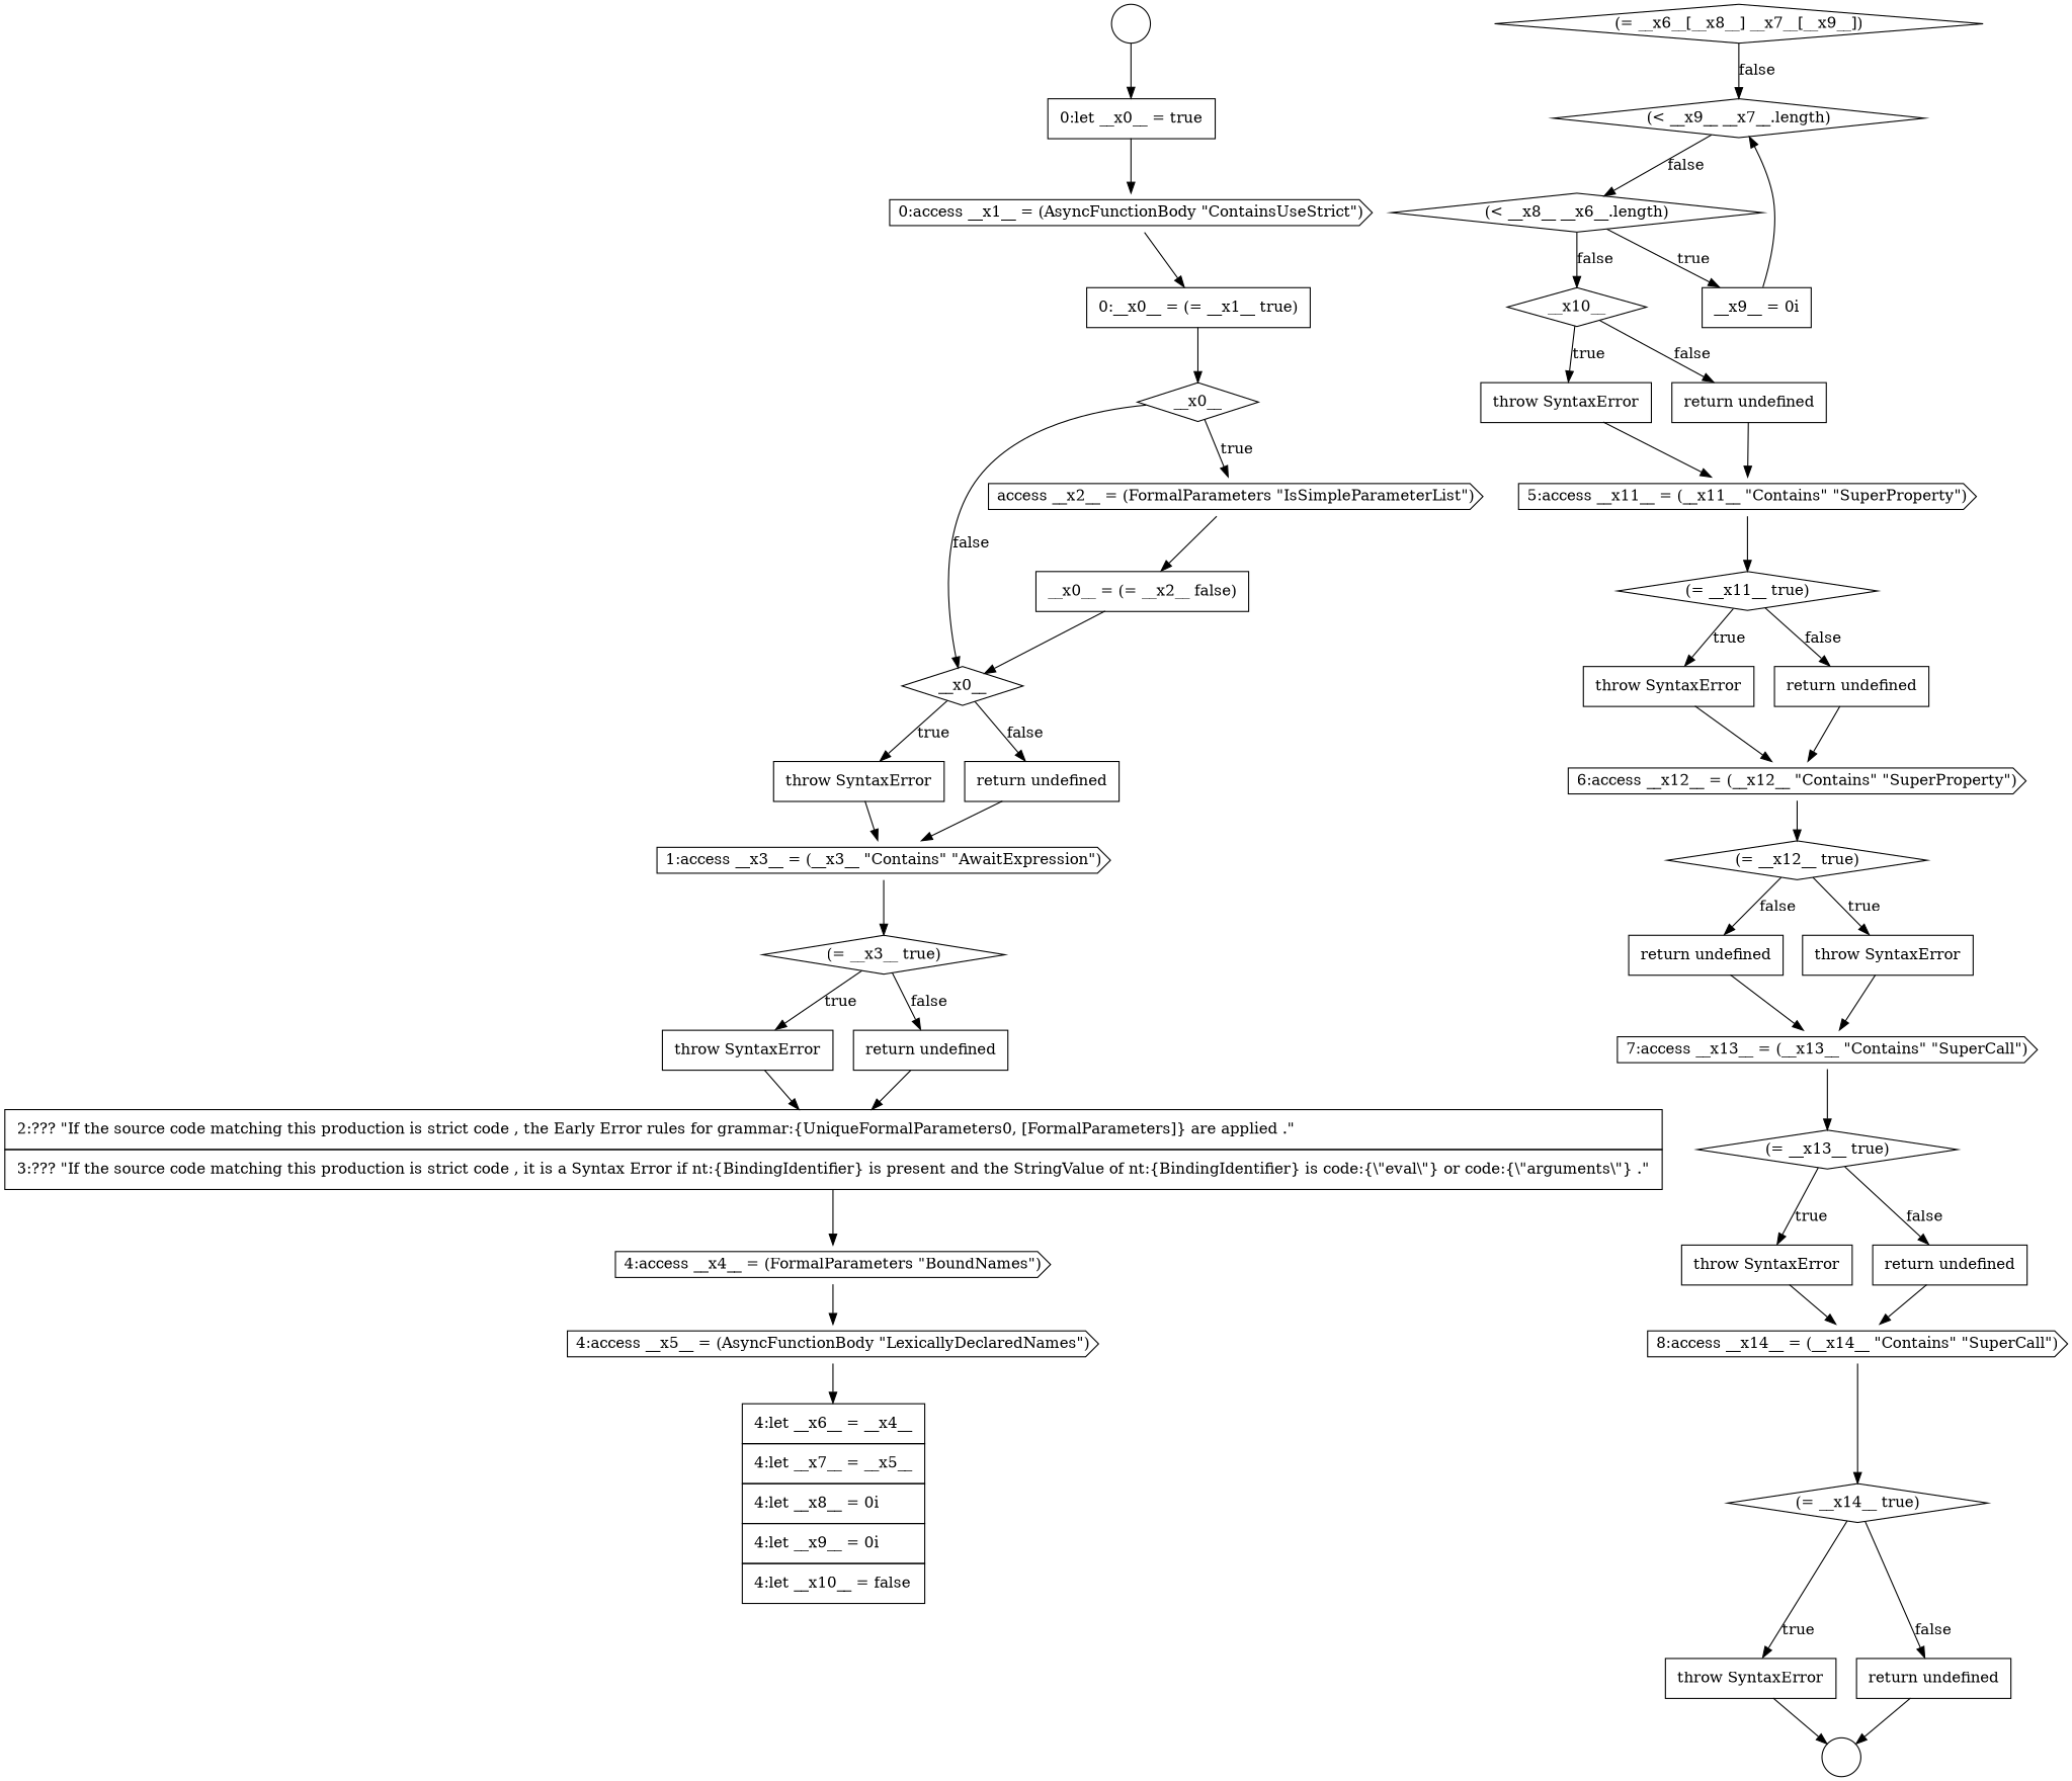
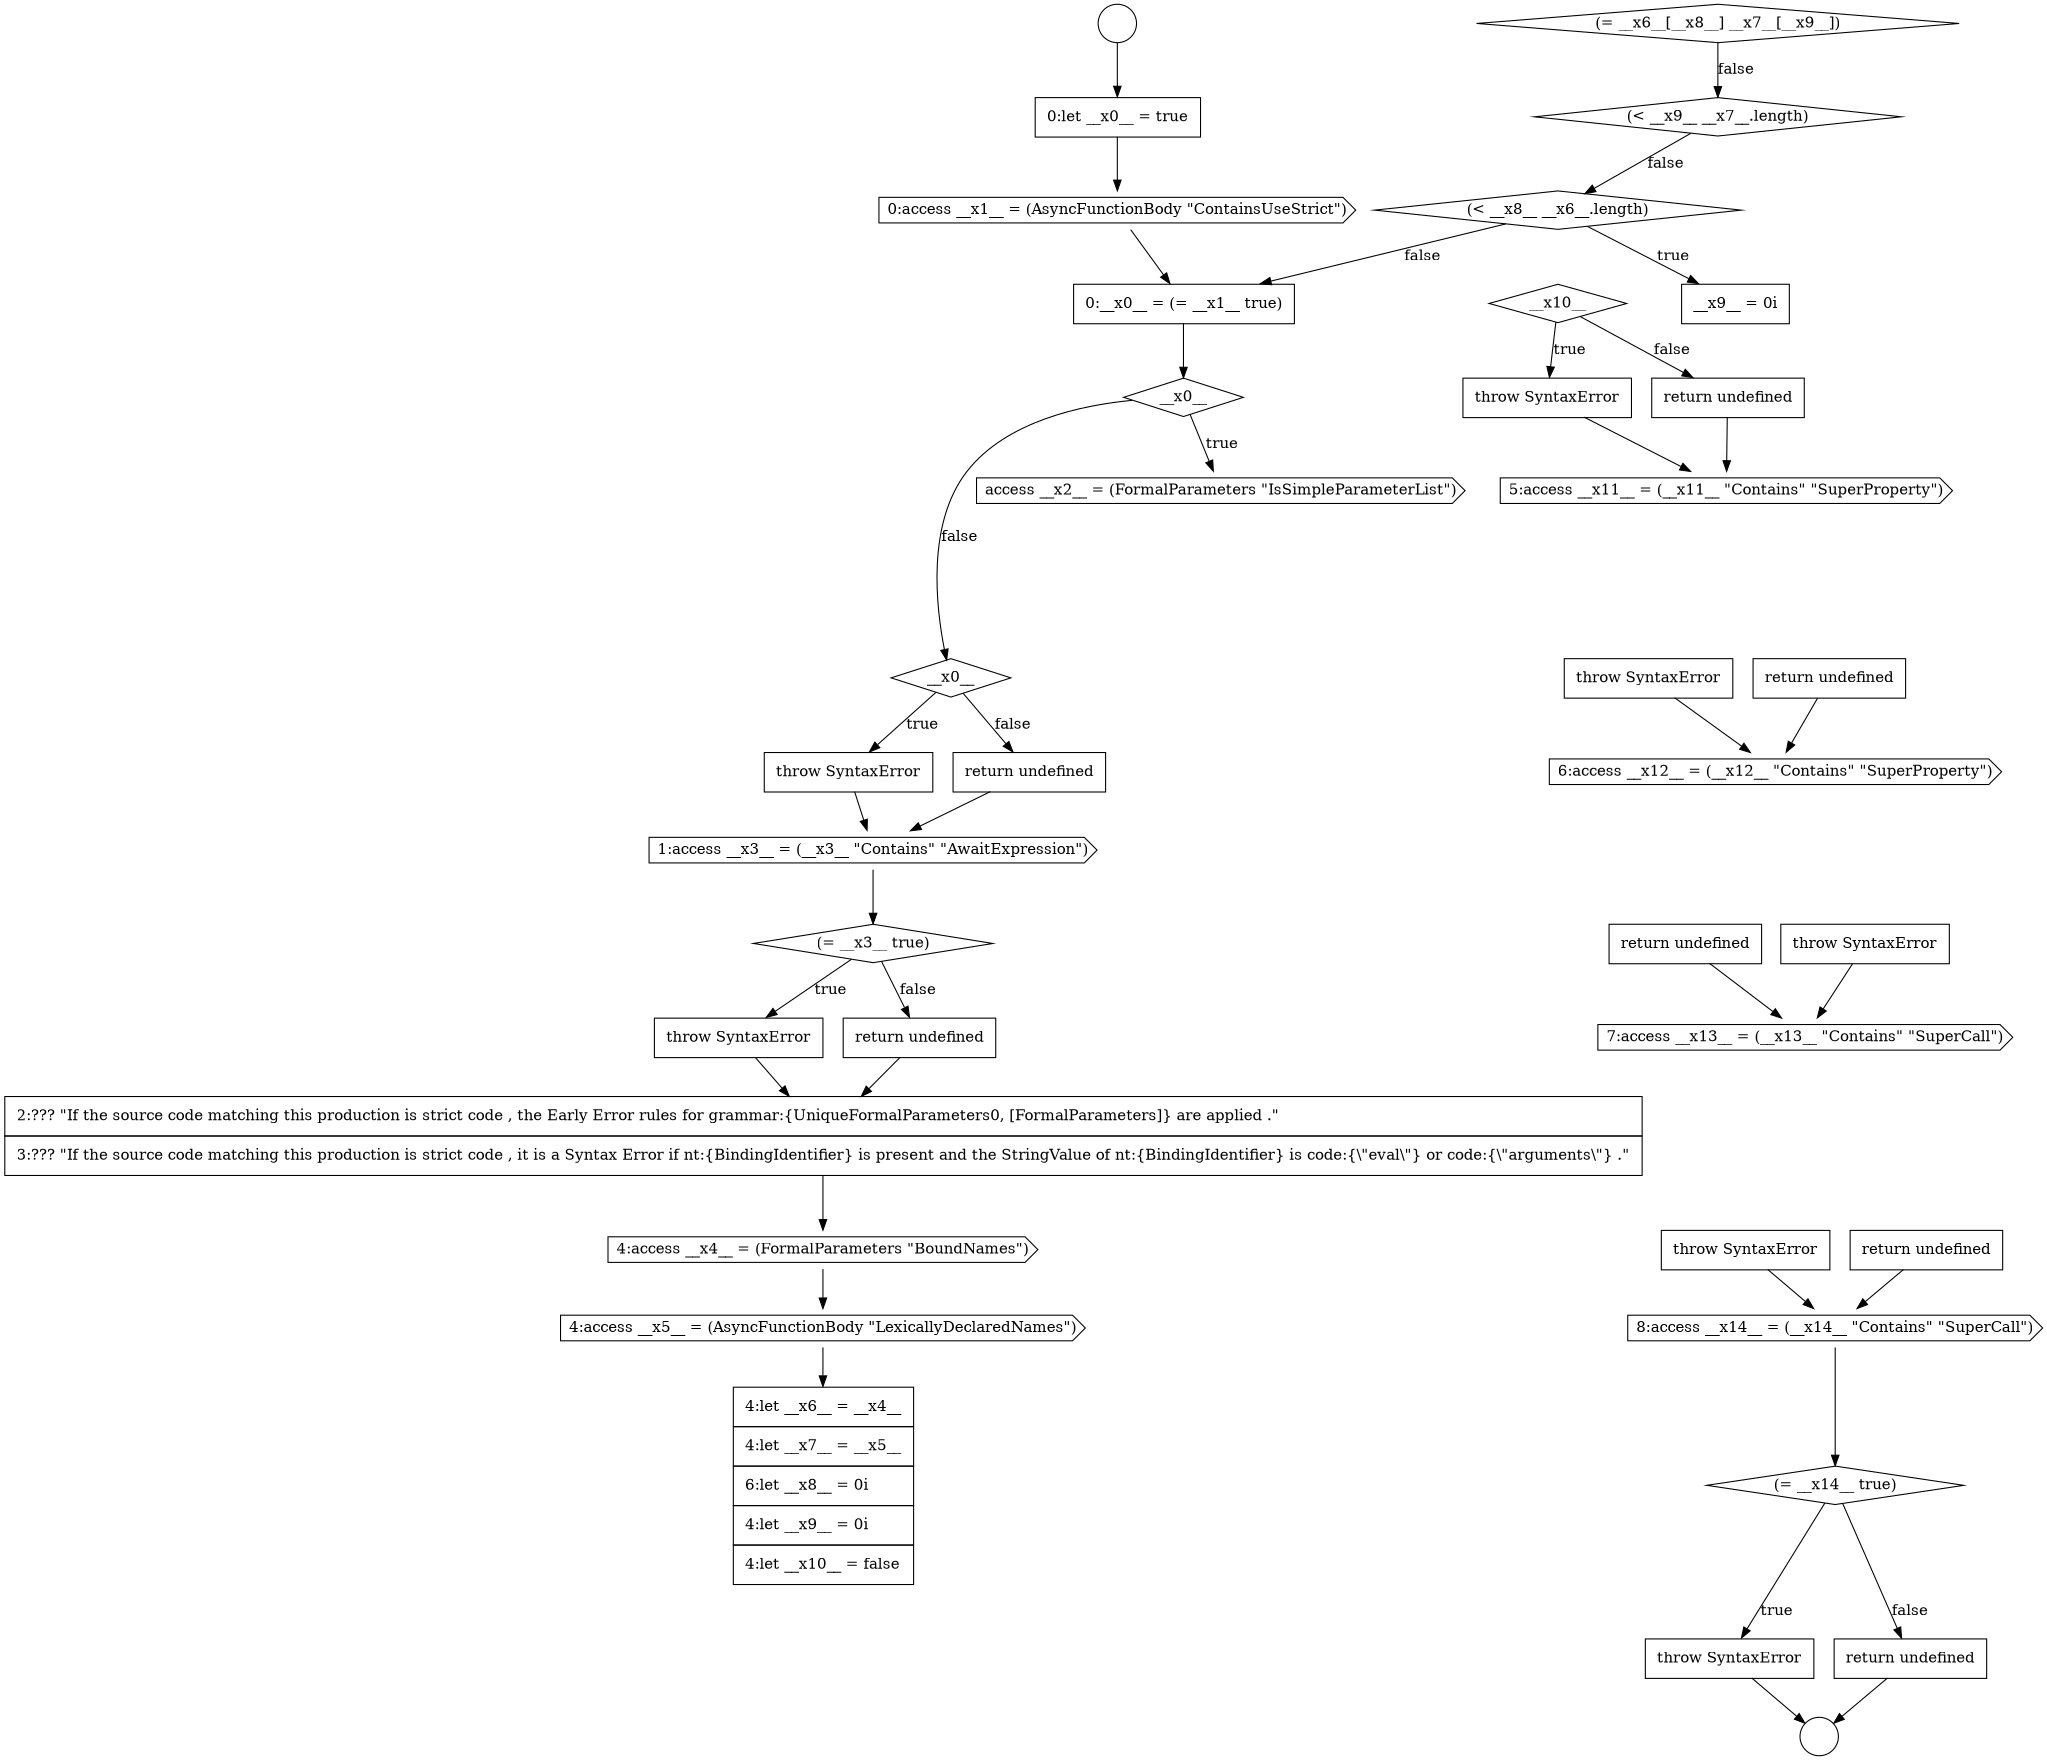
  digraph {
    node [color=black fillcolor=white shape=none style=filled]
    edge [color=black]
    n1 [label=<<font color="black">(&lt; __x9__ __x7__.length)</font>> shape=diamond]
    n2 [label=<<font color="black">(&lt; __x8__ __x6__.length)</font>> shape=diamond]
    n3 [label=<<font color="black">__x10__</font>> shape=diamond]
    n4 [label=<<font color="black">     <table border="0" cellborder="1" cellspacing="0" cellpadding="10">       <tr><td align="left">__x9__ = 0i</td></tr>     </table>   </font>> margin=0]
    n5 [label=<<font color="black">(= __x6__[__x8__] __x7__[__x9__])</font>> shape=diamond]
    n6 [label=<<font color="black">(= __x14__ true)</font>> shape=diamond]
    n7 [label=<<font color="black">     <table border="0" cellborder="1" cellspacing="0" cellpadding="10">       <tr><td align="left">throw SyntaxError</td></tr>     </table>   </font>> margin=0]
    n8 [label=<<font color="black">     <table border="0" cellborder="1" cellspacing="0" cellpadding="10">       <tr><td align="left">return undefined</td></tr>     </table>   </font>> margin=0]
    n9 [label=" " shape=circle]
-   n10 [label=<<font color="black">(= __x11__ true)</font>> shape=diamond]
    n11 [label=<<font color="black">     <table border="0" cellborder="1" cellspacing="0" cellpadding="10">       <tr><td align="left">throw SyntaxError</td></tr>     </table>   </font>> margin=0]
    n12 [label=<<font color="black">     <table border="0" cellborder="1" cellspacing="0" cellpadding="10">       <tr><td align="left">return undefined</td></tr>     </table>   </font>> margin=0]
    n13 [label=<<font color="black">6:access __x12__ = (__x12__ &quot;Contains&quot; &quot;SuperProperty&quot;)</font>> shape=cds]
    n14 [label=<<font color="black">     <table border="0" cellborder="1" cellspacing="0" cellpadding="10">       <tr><td align="left">2:??? &quot;If the source code matching this production is strict code , the Early Error rules for grammar:{UniqueFormalParameters0, [FormalParameters]} are applied .&quot;</td></tr>       <tr><td align="left">3:??? &quot;If the source code matching this production is strict code , it is a Syntax Error if nt:{BindingIdentifier} is present and the StringValue of nt:{BindingIdentifier} is code:{\&quot;eval\&quot;} or code:{\&quot;arguments\&quot;} .&quot;</td></tr>     </table>   </font>> margin=0]
    n15 [label=<<font color="black">4:access __x4__ = (FormalParameters &quot;BoundNames&quot;)</font>> shape=cds]
    n16 [label=<<font color="black">4:access __x5__ = (AsyncFunctionBody &quot;LexicallyDeclaredNames&quot;)</font>> shape=cds]
    n17 [label=<<font color="black">     <table border="0" cellborder="1" cellspacing="0" cellpadding="10">       <tr><td align="left">0:let __x0__ = true</td></tr>     </table>   </font>> margin=0]
    n18 [label=<<font color="black">0:access __x1__ = (AsyncFunctionBody &quot;ContainsUseStrict&quot;)</font>> shape=cds]
    n19 [label=<<font color="black">     <table border="0" cellborder="1" cellspacing="0" cellpadding="10">       <tr><td align="left">0:__x0__ = (= __x1__ true)</td></tr>     </table>   </font>> margin=0]
    n20 [label=<<font color="black">__x0__</font>> shape=diamond]
    n21 [label=<<font color="black">     <table border="0" cellborder="1" cellspacing="0" cellpadding="10">       <tr><td align="left">throw SyntaxError</td></tr>     </table>   </font>> margin=0]
    n22 [label=<<font color="black">     <table border="0" cellborder="1" cellspacing="0" cellpadding="10">       <tr><td align="left">return undefined</td></tr>     </table>   </font>> margin=0]
    n23 [label=<<font color="black">1:access __x3__ = (__x3__ &quot;Contains&quot; &quot;AwaitExpression&quot;)</font>> shape=cds]
    n24 [label=<<font color="black">     <table border="0" cellborder="1" cellspacing="0" cellpadding="10">       <tr><td align="left">throw SyntaxError</td></tr>     </table>   </font>> margin=0]
    n25 [label=<<font color="black">5:access __x11__ = (__x11__ &quot;Contains&quot; &quot;SuperProperty&quot;)</font>> shape=cds]
    n26 [label=<<font color="black">8:access __x14__ = (__x14__ &quot;Contains&quot; &quot;SuperCall&quot;)</font>> shape=cds]
    n27 [label=<<font color="black">     <table border="0" cellborder="1" cellspacing="0" cellpadding="10">       <tr><td align="left">return undefined</td></tr>     </table>   </font>> margin=0]
-   n28 [label=<<font color="black">(= __x12__ true)</font>> shape=diamond]
    n29 [label=<<font color="black">     <table border="0" cellborder="1" cellspacing="0" cellpadding="10">       <tr><td align="left">return undefined</td></tr>     </table>   </font>> margin=0]
    n30 [label=<<font color="black">     <table border="0" cellborder="1" cellspacing="0" cellpadding="10">       <tr><td align="left">throw SyntaxError</td></tr>     </table>   </font>> margin=0]
    n31 [label=<<font color="black">__x0__</font>> shape=diamond]
    n32 [label=<<font color="black">7:access __x13__ = (__x13__ &quot;Contains&quot; &quot;SuperCall&quot;)</font>> shape=cds]
-   n33 [label=<<font color="black">(= __x13__ true)</font>> shape=diamond]
    n34 [label=<<font color="black">     <table border="0" cellborder="1" cellspacing="0" cellpadding="10">       <tr><td align="left">throw SyntaxError</td></tr>     </table>   </font>> margin=0]
    n35 [label=<<font color="black">     <table border="0" cellborder="1" cellspacing="0" cellpadding="10">       <tr><td align="left">return undefined</td></tr>     </table>   </font>> margin=0]
-   n36 [label=<<font color="black">     <table border="0" cellborder="1" cellspacing="0" cellpadding="10">       <tr><td align="left">4:let __x6__ = __x4__</td></tr>       <tr><td align="left">4:let __x7__ = __x5__</td></tr>       <tr><td align="left">4:let __x8__ = 0i</td></tr>       <tr><td align="left">4:let __x9__ = 0i</td></tr>       <tr><td align="left">4:let __x10__ = false</td></tr>     </table>   </font>> margin=0]
+   n36 [label=<<font color="black">     <table border="0" cellborder="1" cellspacing="0" cellpadding="10">       <tr><td align="left">4:let __x6__ = __x4__</td></tr>       <tr><td align="left">4:let __x7__ = __x5__</td></tr>       <tr><td align="left">6:let __x8__ = 0i</td></tr>       <tr><td align="left">4:let __x9__ = 0i</td></tr>       <tr><td align="left">4:let __x10__ = false</td></tr>     </table>   </font>> margin=0]
    n37 [label=<<font color="black">(= __x3__ true)</font>> shape=diamond]
    n38 [label=<<font color="black">     <table border="0" cellborder="1" cellspacing="0" cellpadding="10">       <tr><td align="left">throw SyntaxError</td></tr>     </table>   </font>> margin=0]
    n39 [label=<<font color="black">     <table border="0" cellborder="1" cellspacing="0" cellpadding="10">       <tr><td align="left">return undefined</td></tr>     </table>   </font>> margin=0]
-   n40 [label=<<font color="black">     <table border="0" cellborder="1" cellspacing="0" cellpadding="10">       <tr><td align="left">__x0__ = (= __x2__ false)</td></tr>     </table>   </font>> margin=0]
    n41 [label=<<font color="black">access __x2__ = (FormalParameters &quot;IsSimpleParameterList&quot;)</font>> shape=cds]
    n42 [label=" " shape=circle]
    n1 -> n2 [label=<<font color="black">false</font>>]
-   n2 -> n3 [label=<<font color="black">false</font>>]
+   n2 -> n19 [label=<<font color="black">false</font>>]
    n2 -> n4 [label=<<font color="black">true</font>>]
    n3 -> n24 [label=<<font color="black">true</font>>]
    n3 -> n27 [label=<<font color="black">false</font>>]
-   n4 -> n1
    n5 -> n1 [label=<<font color="black">false</font>>]
    n6 -> n7 [label=<<font color="black">true</font>>]
    n6 -> n8 [label=<<font color="black">false</font>>]
    n7 -> n9
    n8 -> n9
-   n10 -> n11 [label=<<font color="black">true</font>>]
-   n10 -> n12 [label=<<font color="black">false</font>>]
    n11 -> n13
    n12 -> n13
-   n13 -> n28
    n14 -> n15
    n15 -> n16
    n16 -> n36
    n17 -> n18
    n18 -> n19
    n19 -> n31
    n20 -> n21 [label=<<font color="black">true</font>>]
    n20 -> n22 [label=<<font color="black">false</font>>]
    n21 -> n23
    n22 -> n23
    n23 -> n37
    n24 -> n25
-   n25 -> n10
    n26 -> n6
    n27 -> n25
-   n28 -> n29 [label=<<font color="black">false</font>>]
-   n28 -> n30 [label=<<font color="black">true</font>>]
    n29 -> n32
    n30 -> n32
    n31 -> n20 [label=<<font color="black">false</font>>]
    n31 -> n41 [label=<<font color="black">true</font>>]
-   n32 -> n33
-   n33 -> n34 [label=<<font color="black">true</font>>]
-   n33 -> n35 [label=<<font color="black">false</font>>]
    n34 -> n26
    n35 -> n26
    n37 -> n38 [label=<<font color="black">true</font>>]
    n37 -> n39 [label=<<font color="black">false</font>>]
    n38 -> n14
    n39 -> n14
-   n40 -> n20
-   n41 -> n40
    n42 -> n17
  }
